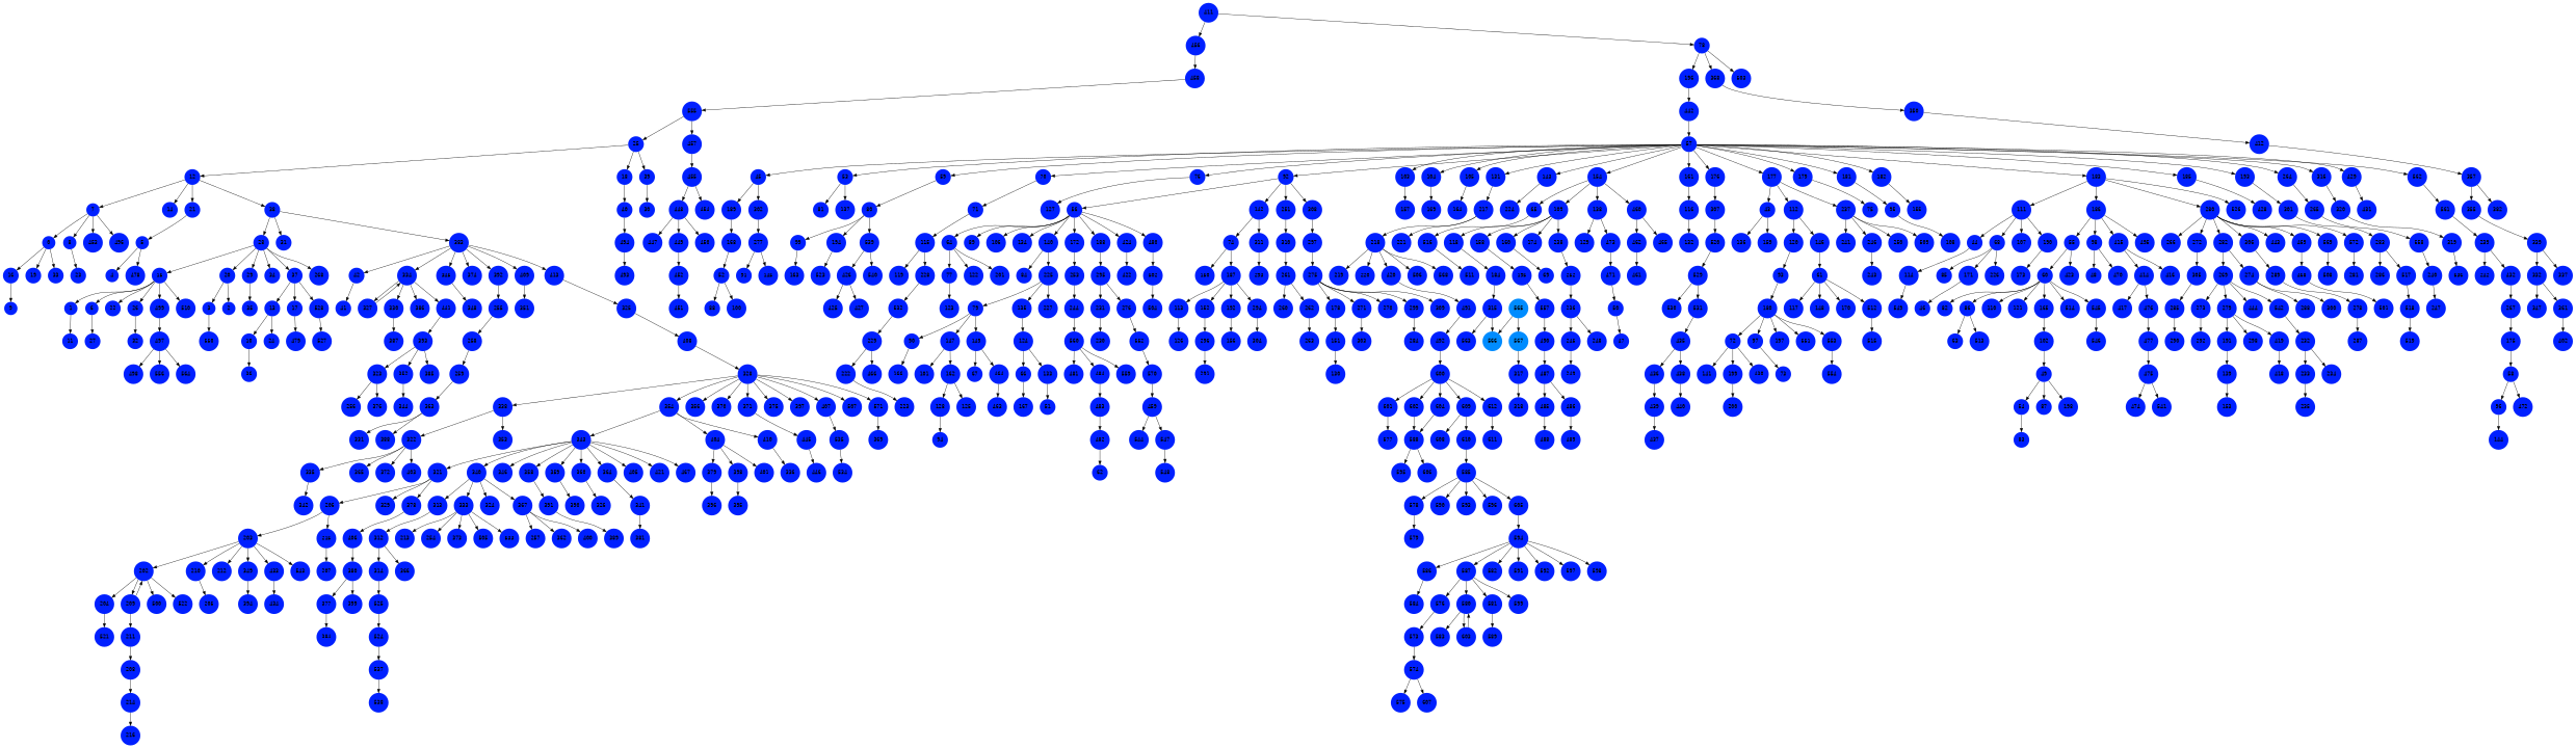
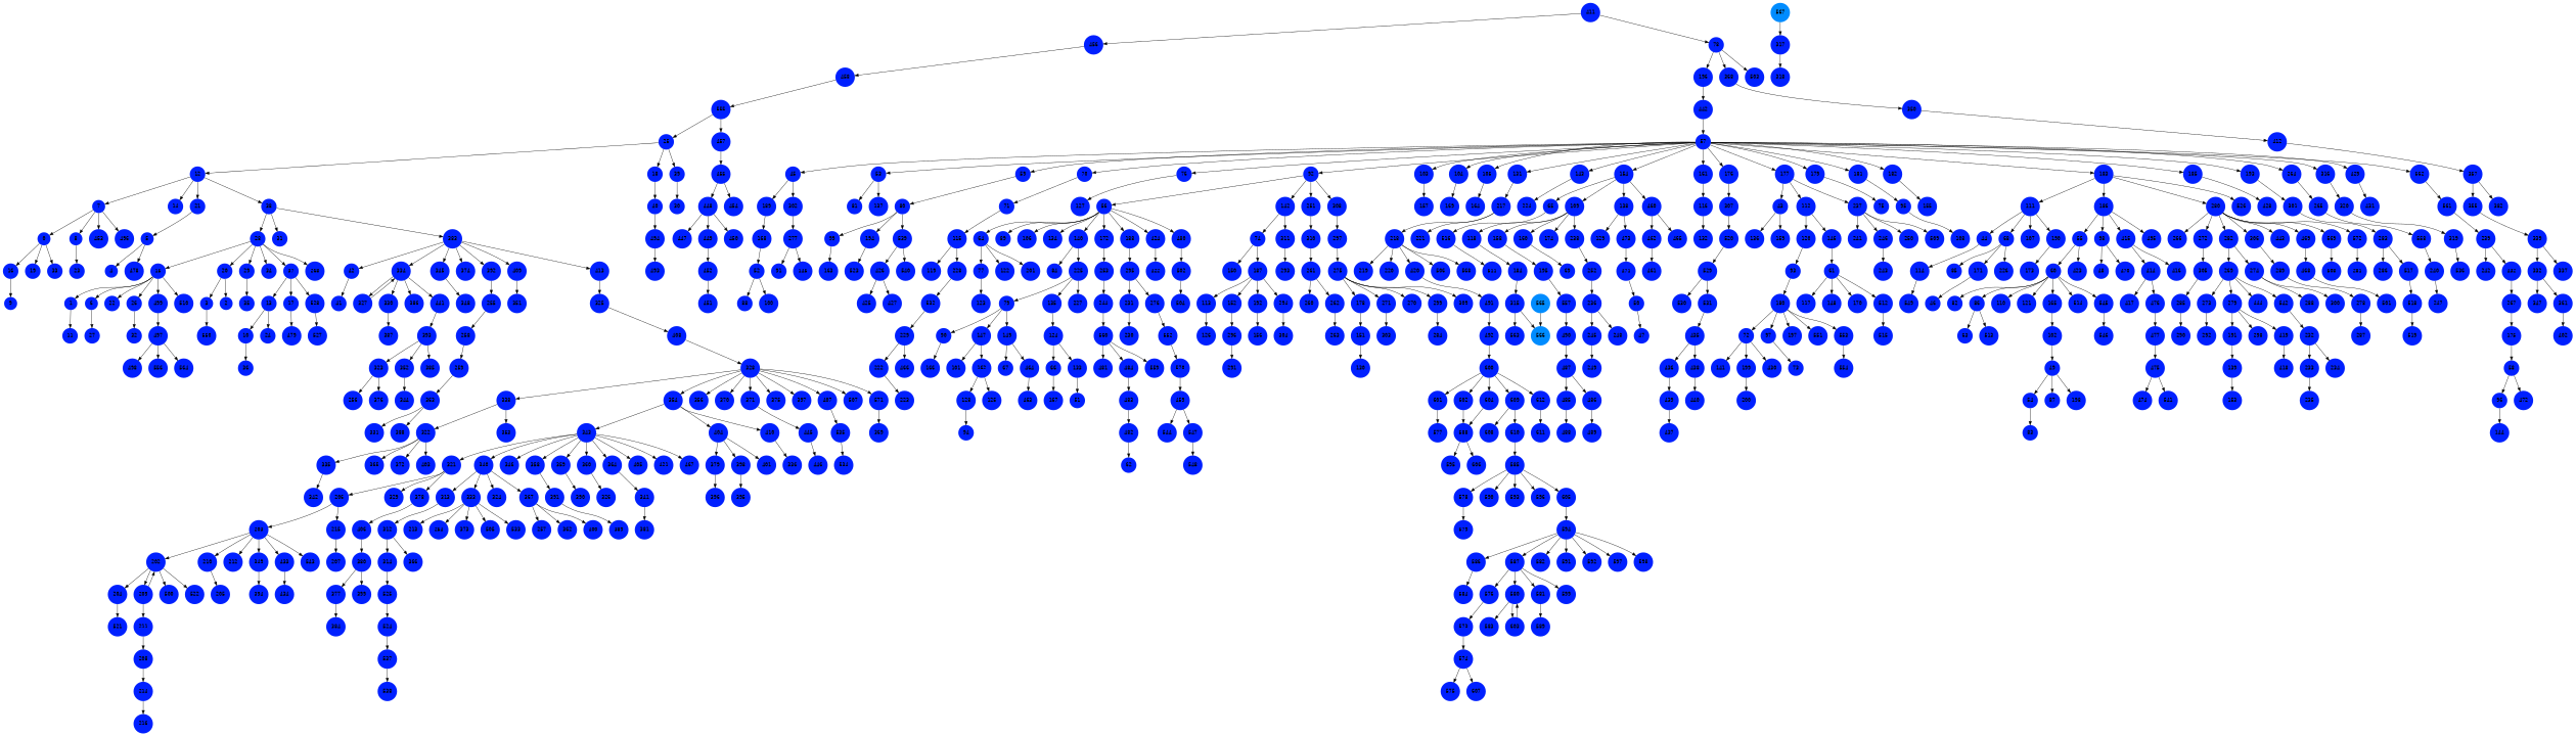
  digraph {
    fontname="DejaVu Sans Mono"
    node [fillcolor="#0020ff" fontname="DejaVu Sans Mono" penwidth=0 shape=circle style=filled]
    edge [fontname="DejaVu Sans Mono"]
    0
    16
    19
    33
    9
    1
    11
    3
    550
    5
    4
    478
    6
    27
    7
    8
    453
    496
    23
    10
    36
    12
    14
    21
    38
    28
    31
    383
    13
    24
    15
    22
    26
    499
    510
    32
    497
    17
    479
    18
    40
    494
    20
    2
    25
    39
    30
    29
    34
    37
    268
    35
    528
    527
    42
    334
    345
    374
    392
    409
    413
    493
    41
    43
    136
    159
    44
    114
    549
    45
    189
    302
    168
    277
    49
    54
    87
    198
    83
    50
    47
    52
    88
    100
    53
    81
    137
    55
    60
    423
    82
    86
    110
    121
    165
    514
    545
    56
    64
    89
    106
    134
    140
    172
    188
    424
    480
    77
    122
    201
    84
    225
    253
    295
    422
    502
    57
    59
    70
    76
    92
    103
    104
    105
    131
    143
    154
    161
    176
    177
    179
    181
    182
    183
    185
    193
    264
    316
    429
    562
    80
    71
    127
    142
    251
    308
    157
    169
    164
    217
    224
    65
    109
    138
    460
    116
    307
    112
    237
    75
    95
    155
    111
    186
    280
    526
    428
    301
    265
    320
    431
    561
    58
    96
    472
    144
    99
    194
    539
    63
    513
    102
    546
    61
    117
    148
    170
    512
    515
    123
    516
    511
    66
    167
    68
    85
    171
    226
    46
    115
    119
    228
    72
    141
    199
    430
    200
    74
    150
    187
    113
    152
    192
    294
    78
    196
    368
    503
    442
    350
    79
    90
    147
    149
    166
    101
    162
    67
    464
    163
    523
    426
    540
    311
    310
    297
    93
    180
    97
    197
    551
    553
    108
    73
    98
    48
    470
    118
    158
    160
    174
    238
    184
    195
    69
    252
    107
    190
    173
    120
    146
    126
    532
    132
    315
    124
    133
    51
    128
    94
    218
    221
    135
    129
    473
    471
    139
    153
    227
    293
    125
    463
    151
    130
    296
    291
    462
    465
    557
    244
    175
    520
    241
    246
    250
    509
    178
    554
    415
    495
    266
    272
    282
    306
    443
    469
    569
    572
    563
    566 [fillcolor="#008cff"]
    414
    416
    156
    304
    231
    276
    191
    283
    490
    202
    204
    209
    500
    522
    521
    211
    203
    210
    212
    349
    433
    543
    205
    394
    434
    206
    215
    207
    208
    214
    216
    219
    220
    420
    506
    568
    491
    222
    223
    229
    466
    230
    232
    233
    234
    235
    236
    245
    248
    249
    243
    239
    242
    432
    267
    240
    247
    560
    481
    484
    559
    261
    255
    258
    259
    363
    331
    388
    260
    262
    263
    558
    269
    273
    279
    444
    542
    292
    298
    419
    271
    303
    305
    285
    274
    288
    300
    275
    270
    299
    309
    284
    552
    570
    91
    145
    278
    287
    418
    289
    468
    508
    281
    286
    517
    518
    290
    529
    312
    314
    366
    525
    313
    524
    319
    317
    318
    536
    321
    329
    378
    406
    322
    335
    365
    372
    403
    342
    323
    256
    376
    325
    408
    328
    327
    330
    386
    441
    338
    354
    356
    370
    371
    375
    397
    407
    507
    571
    353
    343
    404
    410
    445
    535
    369
    387
    332
    347
    361
    402
    333
    213
    254
    373
    505
    533
    393
    339
    337
    340
    324
    367
    257
    362
    400
    341
    381
    346
    358
    359
    360
    364
    405
    421
    467
    391
    390
    326
    348
    412
    357
    352
    344
    379
    398
    401
    336
    355
    382
    389
    446
    377
    384
    380
    396
    399
    351
    385
    395
    534
    411
    456
    458
    417
    476
    477
    492
    425
    427
    435
    436
    438
    439
    440
    437
    448
    447
    449
    450
    452
    451
    455
    454
    555
    457
    459
    544
    547
    548
    461
    501
    475
    474
    541
    504
    482
    62
    483
    485
    488
    486
    489
    487
    600
    601
    602
    604
    609
    612
    498
    556
    564
    519
    530
    531
    537
    538
    565 [fillcolor="#008cff"]
    567 [fillcolor="#008cff"]
    573
    574
    575
    607
    576
    578
    579
    580
    583
    603
    581
    589
    585
    590
    593
    596
    605
    594
    586
    584
    587
    599
    588
    595
    606
    582
    591
    592
    597
    598
    577
    608
    610
    611
    0 -> 16
    0 -> 19
    0 -> 33
    16 -> 9
    1 -> 11
    3 -> 550
    5 -> 4
    5 -> 478
    6 -> 27
    7 -> 0
    7 -> 8
    7 -> 453
    7 -> 496
    8 -> 23
    10 -> 36
    12 -> 7
    12 -> 14
    12 -> 21
    12 -> 38
    21 -> 5
    38 -> 28
    38 -> 31
    38 -> 383
    28 -> 15
    28 -> 20
    28 -> 29
    28 -> 34
    28 -> 37
    28 -> 268
    383 -> 42
    383 -> 334
    383 -> 345
    383 -> 374
    383 -> 392
    383 -> 409
    383 -> 413
    13 -> 10
    13 -> 24
    15 -> 1
    15 -> 6
    15 -> 22
    15 -> 26
    15 -> 499
    15 -> 510
    26 -> 32
    499 -> 497
    497 -> 498
    497 -> 556
    497 -> 564
    17 -> 479
    18 -> 40
    40 -> 494
    494 -> 493
    20 -> 3
    20 -> 2
    25 -> 12
    25 -> 18
    25 -> 39
    39 -> 30
    29 -> 35
    37 -> 13
    37 -> 17
    37 -> 528
    528 -> 527
    42 -> 41
    334 -> 327
    334 -> 330
    334 -> 386
    334 -> 441
    345 -> 348
    392 -> 255
    409 -> 351
    413 -> 325
    43 -> 136
    43 -> 159
    44 -> 114
    114 -> 549
    45 -> 189
    45 -> 302
    189 -> 168
    302 -> 277
    168 -> 52
    277 -> 91
    277 -> 145
    49 -> 54
    49 -> 87
    49 -> 198
    54 -> 83
    50 -> 47
    52 -> 88
    52 -> 100
    53 -> 81
    53 -> 137
    55 -> 60
    55 -> 423
    60 -> 82
    60 -> 86
    60 -> 110
    60 -> 121
    60 -> 165
    60 -> 514
    60 -> 545
    86 -> 63
    86 -> 513
    165 -> 102
    545 -> 546
    56 -> 64
    56 -> 89
    56 -> 106
    56 -> 134
    56 -> 140
    56 -> 172
    56 -> 188
    56 -> 424
    56 -> 480
    64 -> 77
    64 -> 122
    64 -> 201
    140 -> 84
    140 -> 225
    172 -> 253
    188 -> 295
    424 -> 422
    480 -> 502
    77 -> 123
    225 -> 79
    225 -> 135
    225 -> 227
    253 -> 244
    295 -> 231
    295 -> 276
    502 -> 504
    57 -> 45
    57 -> 53
    57 -> 59
    57 -> 70
    57 -> 76
    57 -> 92
    57 -> 103
    57 -> 104
    57 -> 105
    57 -> 131
    57 -> 143
    57 -> 154
    57 -> 161
    57 -> 176
    57 -> 177
    57 -> 179
    57 -> 181
    57 -> 182
    57 -> 183
    57 -> 185
    57 -> 193
    57 -> 264
    57 -> 316
    57 -> 429
    57 -> 562
    59 -> 80
    70 -> 71
    76 -> 127
    92 -> 56
    92 -> 142
    92 -> 251
    92 -> 308
    103 -> 157
    104 -> 169
    105 -> 164
    131 -> 217
    143 -> 224
    154 -> 65
    154 -> 109
    154 -> 138
    154 -> 460
    161 -> 116
    176 -> 307
    177 -> 43
    177 -> 112
    177 -> 237
    179 -> 75
    181 -> 95
    182 -> 155
    183 -> 111
    183 -> 186
    183 -> 280
    183 -> 526
    185 -> 428
    193 -> 301
    264 -> 265
    316 -> 320
    429 -> 431
    562 -> 561
    80 -> 99
    80 -> 194
    80 -> 539
    71 -> 115
    142 -> 74
    142 -> 311
    251 -> 310
    308 -> 297
    217 -> 218
    217 -> 221
    65 -> 516
    109 -> 118
    109 -> 158
    109 -> 160
    109 -> 174
    109 -> 238
    138 -> 129
    138 -> 473
    460 -> 462
    460 -> 465
    116 -> 132
    307 -> 520
    112 -> 120
    112 -> 146
    237 -> 241
    237 -> 246
    237 -> 250
    237 -> 509
    95 -> 108
    111 -> 44
    111 -> 68
    111 -> 107
    111 -> 190
    186 -> 55
    186 -> 98
    186 -> 415
    186 -> 495
    280 -> 266
    280 -> 272
    280 -> 282
    280 -> 306
    280 -> 443
    280 -> 469
    280 -> 569
    280 -> 572
    301 -> 283
    265 -> 558
    320 -> 319
    561 -> 239
    58 -> 96
    58 -> 472
    96 -> 144
    99 -> 163
    194 -> 523
    539 -> 426
    539 -> 540
    102 -> 49
    61 -> 117
    61 -> 148
    61 -> 170
    61 -> 512
    512 -> 515
    516 -> 511
    66 -> 167
    68 -> 85
    68 -> 171
    68 -> 226
    171 -> 46
    115 -> 119
    115 -> 228
    228 -> 532
    72 -> 141
    72 -> 199
    72 -> 430
    199 -> 200
    74 -> 150
    74 -> 187
    187 -> 113
    187 -> 152
    187 -> 192
    187 -> 294
    113 -> 126
    152 -> 296
    192 -> 156
    294 -> 304
    78 -> 196
    78 -> 368
    78 -> 503
    196 -> 442
    368 -> 350
    442 -> 57
    350 -> 412
    79 -> 90
    79 -> 147
    79 -> 149
    90 -> 166
    147 -> 101
    147 -> 162
    149 -> 67
    149 -> 464
    162 -> 128
    162 -> 125
    464 -> 463
    426 -> 425
    426 -> 427
    311 -> 293
    310 -> 261
    297 -> 275
    93 -> 180
    180 -> 72
    180 -> 97
    180 -> 197
    180 -> 551
    180 -> 553
    97 -> 73
    553 -> 554
    98 -> 48
    98 -> 470
    118 -> 184
    158 -> 195
    160 -> 69
    238 -> 252
    184 -> 315
    195 -> 557
    252 -> 236
    190 -> 173
    120 -> 93
    146 -> 61
    532 -> 229
    315 -> 563
    315 -> 566
    124 -> 66
    124 -> 133
    133 -> 51
    128 -> 94
    218 -> 219
    218 -> 220
    218 -> 420
    218 -> 506
    218 -> 568
    135 -> 124
    473 -> 471
    471 -> 50
    139 -> 153
    151 -> 130
    296 -> 291
    462 -> 461
    557 -> 490
    244 -> 560
    175 -> 58
    520 -> 529
    246 -> 243
    178 -> 151
    415 -> 414
    415 -> 416
    272 -> 305
    282 -> 269
    282 -> 274
    306 -> 289
    469 -> 468
    569 -> 508
    572 -> 281
    414 -> 417
    414 -> 476
    231 -> 230
    276 -> 552
    191 -> 139
    283 -> 286
    283 -> 517
    490 -> 487
    202 -> 204
    202 -> 209
    202 -> 500
    202 -> 522
    204 -> 521
    209 -> 202
    209 -> 211
    211 -> 208
    203 -> 202
    203 -> 210
    203 -> 212
    203 -> 349
    203 -> 433
    203 -> 543
    210 -> 205
    349 -> 394
    433 -> 434
    206 -> 203
    206 -> 215
    215 -> 207
    208 -> 214
    214 -> 216
    420 -> 491
    491 -> 492
    222 -> 223
    229 -> 222
    229 -> 466
    232 -> 233
    232 -> 234
    233 -> 235
    236 -> 245
    236 -> 248
    245 -> 249
    239 -> 242
    239 -> 432
    432 -> 267
    267 -> 175
    240 -> 247
    560 -> 481
    560 -> 484
    560 -> 559
    484 -> 483
    261 -> 260
    261 -> 262
    255 -> 258
    258 -> 259
    259 -> 363
    363 -> 331
    363 -> 388
    262 -> 263
    558 -> 240
    269 -> 273
    269 -> 279
    269 -> 444
    269 -> 542
    273 -> 292
    279 -> 191
    279 -> 298
    279 -> 419
    542 -> 232
    419 -> 418
    271 -> 303
    305 -> 285
    285 -> 290
    274 -> 288
    274 -> 300
    275 -> 178
    275 -> 271
    275 -> 270
    275 -> 299
    275 -> 309
    299 -> 284
    552 -> 570
    570 -> 459
    278 -> 287
    289 -> 278
    468 -> 501
    517 -> 518
    518 -> 519
    529 -> 530
    529 -> 531
    312 -> 314
    312 -> 366
    314 -> 525
    525 -> 524
    313 -> 312
    524 -> 537
    319 -> 536
    317 -> 318
    321 -> 206
    321 -> 329
    321 -> 378
    378 -> 406
    406 -> 380
    322 -> 335
    322 -> 365
    322 -> 372
    322 -> 403
    335 -> 342
    323 -> 256
    323 -> 376
    325 -> 408
    408 -> 328
    328 -> 338
    328 -> 354
    328 -> 356
    328 -> 370
    328 -> 371
    328 -> 375
    328 -> 397
    328 -> 407
    328 -> 507
    328 -> 571
    327 -> 334
    330 -> 387
    441 -> 393
    338 -> 322
    338 -> 353
    354 -> 343
    354 -> 404
    354 -> 410
    371 -> 445
    407 -> 535
    571 -> 369
    343 -> 321
    343 -> 340
    343 -> 346
    343 -> 358
    343 -> 359
    343 -> 360
    343 -> 364
    343 -> 405
    343 -> 421
    343 -> 467
    404 -> 379
    404 -> 398
    404 -> 401
    410 -> 336
    445 -> 446
    535 -> 534
    332 -> 347
    332 -> 361
    361 -> 402
    333 -> 213
    333 -> 254
    333 -> 373
    333 -> 505
    333 -> 533
    393 -> 323
    393 -> 352
    393 -> 385
    339 -> 332
    339 -> 337
    340 -> 313
    340 -> 333
    340 -> 324
    340 -> 367
    367 -> 257
    367 -> 362
    367 -> 400
    341 -> 381
    358 -> 391
    359 -> 390
    360 -> 326
    364 -> 341
    391 -> 389
    412 -> 357
    357 -> 355
    357 -> 382
    352 -> 344
    379 -> 396
    398 -> 395
    355 -> 339
    377 -> 384
    380 -> 377
    380 -> 399
    411 -> 78
    411 -> 456
    456 -> 458
    458 -> 555
    476 -> 477
    477 -> 475
    492 -> 600
    435 -> 436
    435 -> 438
    436 -> 439
    438 -> 440
    439 -> 437
    448 -> 447
    448 -> 449
    448 -> 450
    449 -> 452
    452 -> 451
    455 -> 448
    455 -> 454
    555 -> 25
    555 -> 457
    457 -> 455
    459 -> 544
    459 -> 547
    547 -> 548
    475 -> 474
    475 -> 541
    482 -> 62
    483 -> 482
    485 -> 488
    486 -> 489
    487 -> 485
    487 -> 486
    600 -> 601
    600 -> 602
    600 -> 604
    600 -> 609
    600 -> 612
    601 -> 577
    602 -> 588
    604 -> 588
    609 -> 608
    609 -> 610
    612 -> 611
    531 -> 435
    537 -> 538
    565 -> 566
-   565 -> 567
    567 -> 317
    573 -> 574
    574 -> 575
    574 -> 607
    576 -> 573
    578 -> 579
    580 -> 583
    580 -> 603
    603 -> 580
    581 -> 589
    585 -> 578
    585 -> 590
    585 -> 593
    585 -> 596
    585 -> 605
    605 -> 594
    594 -> 586
    594 -> 587
    594 -> 582
    594 -> 591
    594 -> 592
    594 -> 597
    594 -> 598
    586 -> 584
    587 -> 576
    587 -> 580
    587 -> 581
    587 -> 599
    588 -> 595
    588 -> 606
    610 -> 585
  }
